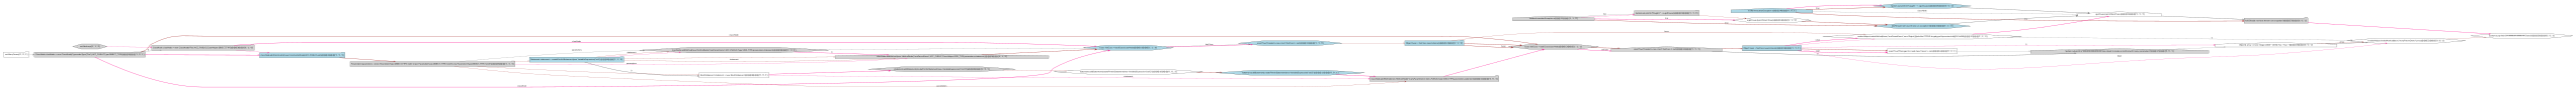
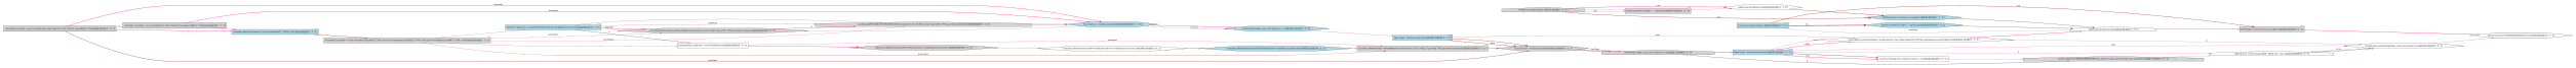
  digraph {
    fontname=Nunito
    rankdir=LR
    node [fillcolor=lightgrey fontname=Nunito shape=hexagon style=filled]
    edge [arrowhead=onormal color=brown fontname=Nunito style=bold]
    n1 [label="ClassNode classNode = new ClassNode(Type.makeType(\"Foo\"),ACC_PUBLIC,Type.OBJECT_TYPE)@@@3@@@['1', '0', '1']" shape=folder]
    n2 [fillcolor=lightblue label="Class fooClass = loadClass(classNode)@@@10@@@['1', '1', '0']"]
    n3 [label="ClassNode classNode = new ClassNode(\"Foo\",ACC_PUBLIC,ClassHelper.OBJECT_TYPE)@@@3@@@['0', '1', '0']" shape=folder]
    n4 [fillcolor=lightblue label="classNode.addConstructor(new ConstructorNode(ACC_PUBLIC,null))@@@4@@@['1', '1', '1']" shape=folder]
    n5 [label="Class fooClass = loadClass(classNode)@@@13@@@['1', '1', '1']"]
    n6 [label="fail(\"Should not have thrown an exception\")@@@27@@@['0', '0', '1']" shape=folder]
    n7 [fillcolor=white label="System.out.println(\"################ Done\")@@@29@@@['0', '0', '1']"]
    n8 [label="classNode.addMethod(new MethodNode(\"oneParamDemo\",ACC_PUBLIC,ClassHelper.VOID_TYPE,parameters,statement))@@@9@@@['0', '1', '0']" shape=house]
    n9 [fillcolor=lightblue label="assertTrue(\"Loaded a new class\",fooClass != null)@@@11@@@['1', '1', '0']"]
    n10 [fillcolor=white label="e.getCause().printStackTrace()@@@26@@@['1', '1', '1']" shape=house]
-   n11 [fillcolor=lightblue label="InvokerInvocationException e@@@24@@@['0', '0', '1']" shape=house]
+   n11 [fillcolor=lightblue label="InvokerInvocationException e@@@24@@@['0', '0', '1']" shape=folder]
    n12 [fillcolor=lightblue label="System.out.println(\"Caught: \" + e.getCause())@@@25@@@['0', '0', '1']"]
    n13 [label="Parameter(( parameters = {new Parameter(Type.OBJECT_TYPE,\"coll1\"),new Parameter(Type.OBJECT_TYPE,\"coll2\"),new Parameter(Type.OBJECT_TYPE,\"coll3\")}@@@5@@@['1', '1', '1']" shape=folder]
    n14 [fillcolor=lightblue label="Statement statement = createPrintlnStatement(new VariableExpression(\"coll\"))@@@8@@@['1', '1', '0']" shape=folder]
    n15 [fillcolor=white label="BlockStatement statement = new BlockStatement()@@@8@@@['0', '0', '1']" shape=folder]
    n16 [label="classNode.addMethod(new MethodNode(\"oneParamDemo\",ACC_PUBLIC,Type.VOID_TYPE,parameters,statement))@@@9@@@['1', '0', '0']"]
    n17 [label="classNode.addMethod(new MethodNode(\"manyParamDemo\",ACC_PUBLIC,Type.VOID_TYPE,parameters,statement))@@@12@@@['0', '0', '1']" shape=folder]
    n18 [label="statement.addStatement(createPrintlnStatement(new VariableExpression(\"coll1\")))@@@9@@@['0', '0', '1']"]
    n19 [label="System.out.println(\"################ Now about to invoke a method with many parameters\")@@@17@@@['0', '0', '1']" shape=house]
    n20 [fillcolor=white label="Object(( array = {new Integer(1000 * 1000),\"foo-\",\"bar~\"}@@@18@@@['0', '0', '1']" shape=house]
    n21 [fillcolor=white label="InvokerHelper.invokeMethod(bean,\"manyParamDemo\",array)@@@22@@@['0', '0', '1']"]
    n22 [fillcolor=white label="statement.addStatement(createPrintlnStatement(new VariableExpression(\"coll2\")))@@@10@@@['0', '0', '1']"]
    n23 [fillcolor=lightblue label="Object bean = fooClass.newInstance()@@@12@@@['1', '1', '0']" shape=folder]
    n24 [fillcolor=lightblue label="statement.addStatement(createPrintlnStatement(new VariableExpression(\"coll3\")))@@@11@@@['0', '0', '1']"]
-   n25 [fillcolor=white label="testManyParam['0', '0', '1']" shape=folder]
    n26 [label="assertTrue(\"Loaded a new class\",fooClass != null)@@@14@@@['1', '1', '1']" shape=house]
    n27 [fillcolor=lightblue label="Object bean = fooClass.newInstance()@@@15@@@['1', '1', '1']" shape=folder]
    n28 [fillcolor=white label="InvokerHelper.invokeMethod(bean,\"oneParamDemo\",new Object((((edu.fdu.CPPDG.tinypdg.pe.ExpressionInfo@161a249)@@@17@@@['1', '1', '0']"]
    n29 [fillcolor=white label="assertTrue(\"Managed to create bean\",bean != null)@@@16@@@['0', '0', '1']" shape=folder]
    n30 [label="InvokerInvocationException e@@@21@@@['1', '1', '0']" shape=house]
    n31 [fillcolor=white label="e.getCause().printStackTrace()@@@23@@@['1', '1', '0']"]
    n32 [fillcolor=lightblue label="fail(\"Should not have thrown an exception\")@@@24@@@['1', '1', '0']"]
    n33 [label="System.out.println(\"Caught: \" + e.getCause())@@@22@@@['1', '1', '0']" shape=folder]
-   n34 [label="testNonLoop['0', '1', '0']"]
    n1 -> n2 [arrowhead=vee color=deeppink label=classNode]
    n1 -> n3 [color=gray40 label=0 style=solid]
    n1 -> n4 [color=deeppink]
    n1 -> n5 [label=classNode]
    n2 -> n9 [arrowhead=vee color=gray40 label=fooClass style=solid]
    n2 -> n9 [color=deeppink]
    n3 -> n2 [color=deeppink label=classNode]
    n3 -> n4 [arrowhead=vee color=deeppink style=solid]
    n4 -> n13
    n5 -> n26
    n5 -> n26 [color=deeppink label=fooClass]
    n6 -> n7 [color=deeppink]
    n8 -> n2 [arrowhead=vee]
    n9 -> n23 [style=solid]
    n10 -> n6 [color=gray40]
    n11 -> n6 [arrowhead=vee label=true]
    n11 -> n10 [color=gray40 label=classNode style=solid]
    n11 -> n12 [color=deeppink]
    n11 -> n12 [arrowhead=vee label=true]
    n12 -> n10 [arrowhead=vee color=gray40]
    n13 -> n8 [color=deeppink label=parameters style=solid]
    n13 -> n14 [style=solid]
    n13 -> n15 [style=solid]
    n13 -> n16 [arrowhead=vee color=gray40 label=parameters style=solid]
    n13 -> n17 [arrowhead=vee label=parameters style=solid]
    n14 -> n8 [label=statement style=solid]
    n14 -> n8 [style=solid]
    n14 -> n15 [color=gray40 label=0]
    n14 -> n16 [label=statement style=solid]
    n14 -> n16 [arrowhead=vee color=deeppink style=solid]
    n15 -> n17 [arrowhead=vee color=deeppink label=statement style=solid]
    n15 -> n18 [arrowhead=vee color=deeppink]
    n16 -> n2 [color=gray40 style=solid]
    n16 -> n8 [color=deeppink label=0]
    n17 -> n5 [arrowhead=vee color=deeppink]
    n18 -> n22 [style=solid]
    n19 -> n20 [color=gray40 style=solid]
    n20 -> n21 [arrowhead=vee label=array style=solid]
    n20 -> n21 [color=gray40]
    n21 -> n7 [style=solid]
    n22 -> n24
    n23 -> n5 [arrowhead=vee]
    n23 -> n5 [arrowhead=vee label=bean]
    n23 -> n28 [label=bean style=solid]
    n24 -> n17 [color=deeppink]
-   n25 -> n1 [arrowhead=vee color=gray40 style=solid]
    n26 -> n19 [color=gray40 label=0]
    n26 -> n27
    n27 -> n20 [arrowhead=vee color=deeppink label=0 style=solid]
    n27 -> n21 [arrowhead=vee color=deeppink label=bean style=solid]
    n27 -> n28 [color=deeppink style=solid]
    n27 -> n28 [color=deeppink label=value]
    n27 -> n29
    n27 -> n29 [arrowhead=vee color=deeppink label=bean]
    n28 -> n10 [color=deeppink]
    n28 -> n21 [arrowhead=vee color=gray40 label=0 style=solid]
    n29 -> n19 [color=gray40 style=solid]
    n30 -> n31 [color=deeppink label=true]
    n30 -> n32 [arrowhead=vee label=true]
    n30 -> n33 [color=gray40 label=true style=solid]
    n30 -> n33 [arrowhead=vee color=deeppink style=solid]
    n31 -> n32 [arrowhead=vee]
    n32 -> n10 [arrowhead=vee color=gray40]
    n33 -> n31 [arrowhead=vee style=solid]
-   n34 -> n3 [arrowhead=vee color=deeppink style=solid]
  }
